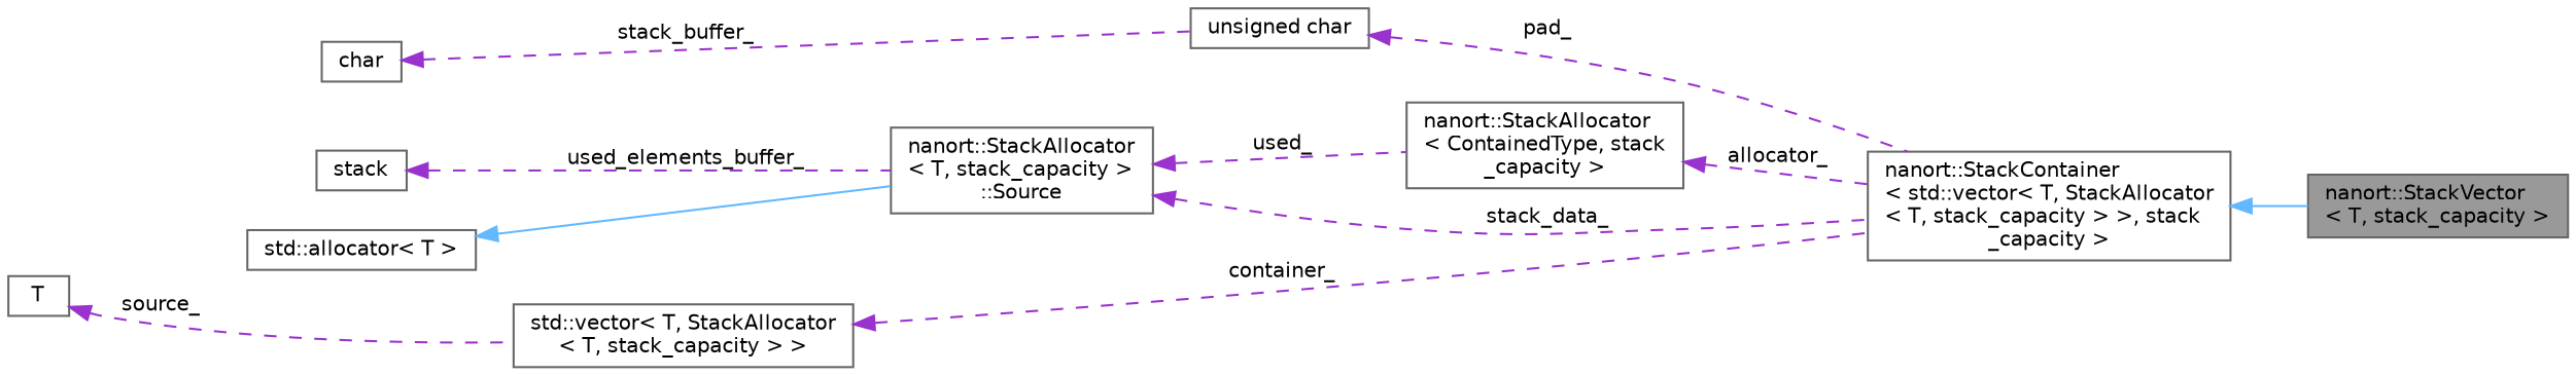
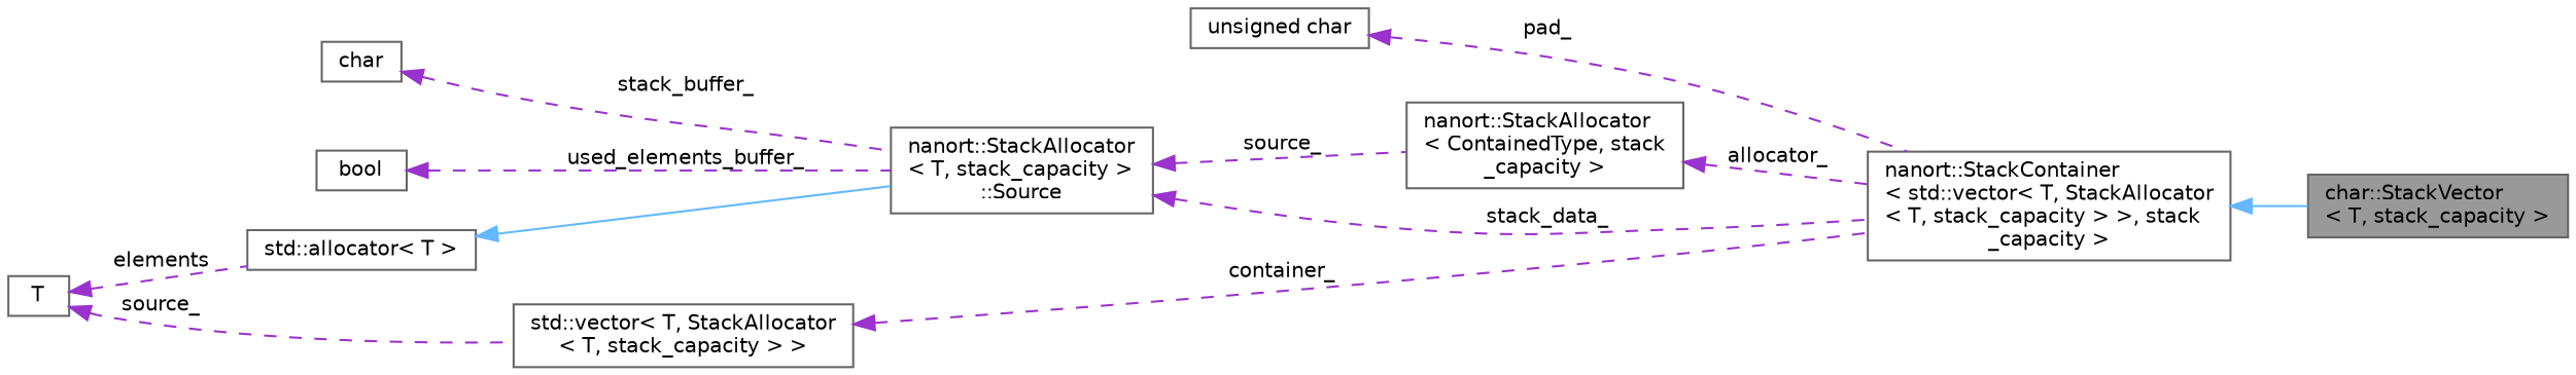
  digraph {
    rankdir=LR
    node [color=gray40 fillcolor=white fontname=Helvetica fontsize=10 shape=box style=filled]
    edge [color=darkorchid3 dir=back fontname=Helvetica fontsize=10 labelfontname=Helvetica labelfontsize=10 style=dashed]
-   n1 [fillcolor=grey60 fontcolor=black height=0.2 label="nanort::StackVector\l\< T, stack_capacity \>" width=0.4]
+   n1 [fillcolor=grey60 fontcolor=black height=0.2 label="char::StackVector\l\< T, stack_capacity \>" width=0.4]
    n2 [height=0.2 label="nanort::StackContainer\l\< std::vector\< T, StackAllocator\l\< T, stack_capacity \> \>, stack\l_capacity \>" width=0.4]
    n3 [height=0.2 label="nanort::StackAllocator\l\< T, stack_capacity \>\l::Source" width=0.4]
    n4 [height=0.2 label="nanort::StackAllocator\l\< ContainedType, stack\l_capacity \>" width=0.4]
    n5 [height=0.2 label=char width=0.4]
-   n6 [height=0.2 label=stack width=0.4]
+   n6 [height=0.2 label=bool width=0.4]
    n7 [height=0.2 label="unsigned char" width=0.4]
    n8 [height=0.2 label="std::allocator\< T \>" width=0.4]
    n9 [height=0.2 label=T width=0.4]
    n10 [height=0.2 label="std::vector\< T, StackAllocator\l\< T, stack_capacity \> \>" width=0.4]
    n2 -> n1 [color=steelblue1 style=solid]
    n3 -> n2 [label=" stack_data_"]
-   n3 -> n4 [label=" used_"]
+   n3 -> n4 [label=" source_"]
    n4 -> n2 [label=" allocator_"]
-   n5 -> n7 [label=" stack_buffer_"]
+   n5 -> n3 [label=" stack_buffer_"]
    n6 -> n3 [label=" used_elements_buffer_"]
    n7 -> n2 [label=" pad_"]
    n8 -> n3 [color=steelblue1 style=solid]
+   n9 -> n8 [label=" elements"]
    n9 -> n10 [label=" source_"]
    n10 -> n2 [label=" container_"]
  }
